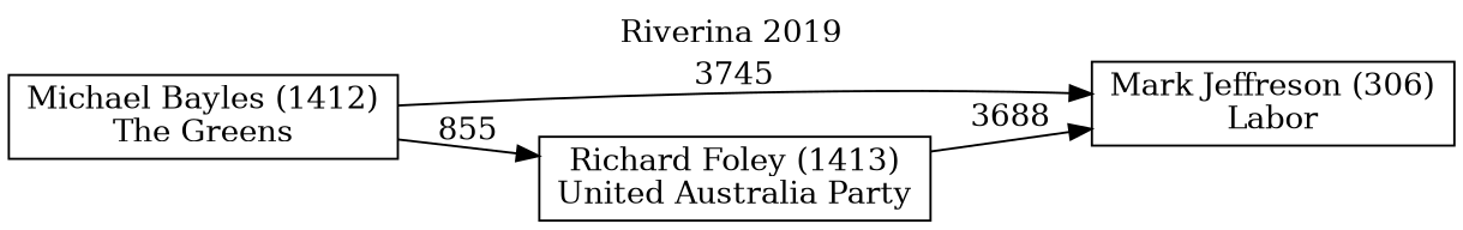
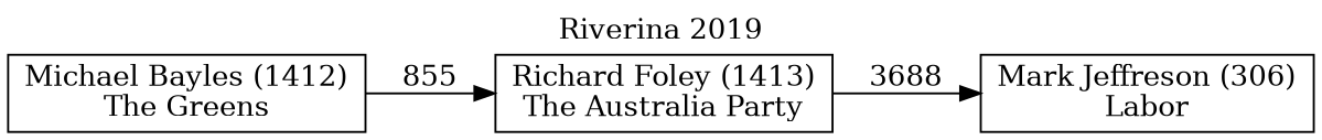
  digraph {
    label="Riverina 2019"
    labelloc=t
    mclimit=10
    rankdir=LR
    node [shape=box]
    n1 [label="Mark Jeffreson (306)\nLabor"]
    n2 [label="Michael Bayles (1412)\nThe Greens"]
-   n3 [label="Richard Foley (1413)\nUnited Australia Party"]
-   n2 -> n1 [label=3745]
+   n3 [label="Richard Foley (1413)\nThe Australia Party"]
    n2 -> n3 [label=855]
    n3 -> n1 [label=3688]
  }
